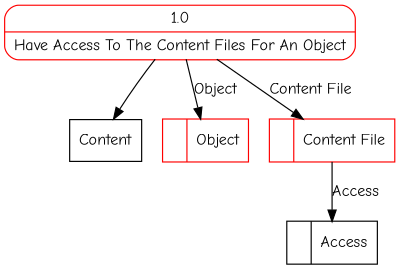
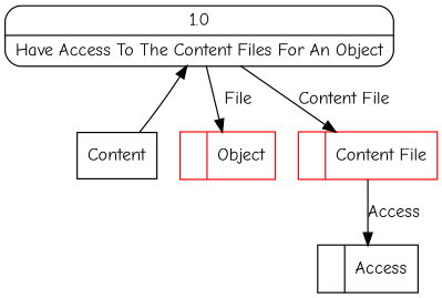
  digraph {
    fontname="Comic Neue"
    node [fontname="Comic Neue" shape=record]
    edge [fontname="Comic Neue"]
    n1 [color=red label="<f0>  |<f1> Object "]
    n2 [label="<f0>  |<f1> Access "]
    n3 [color=red label="<f0>  |<f1> Content File "]
    n4 [label=Content shape=box]
-   n5 [label="{<f0> 1.0|<f1> Have Access To The Content Files For An Object }" shape=Mrecord color=red]
+   n5 [label="{<f0> 1.0|<f1> Have Access To The Content Files For An Object }" shape=Mrecord]
    n3 -> n2 [label=Access]
-   n5 -> n4
-   n5 -> n1 [label=Object]
+   n4 -> n5
+   n5 -> n1 [label=File]
    n5 -> n3 [label="Content File"]
  }
